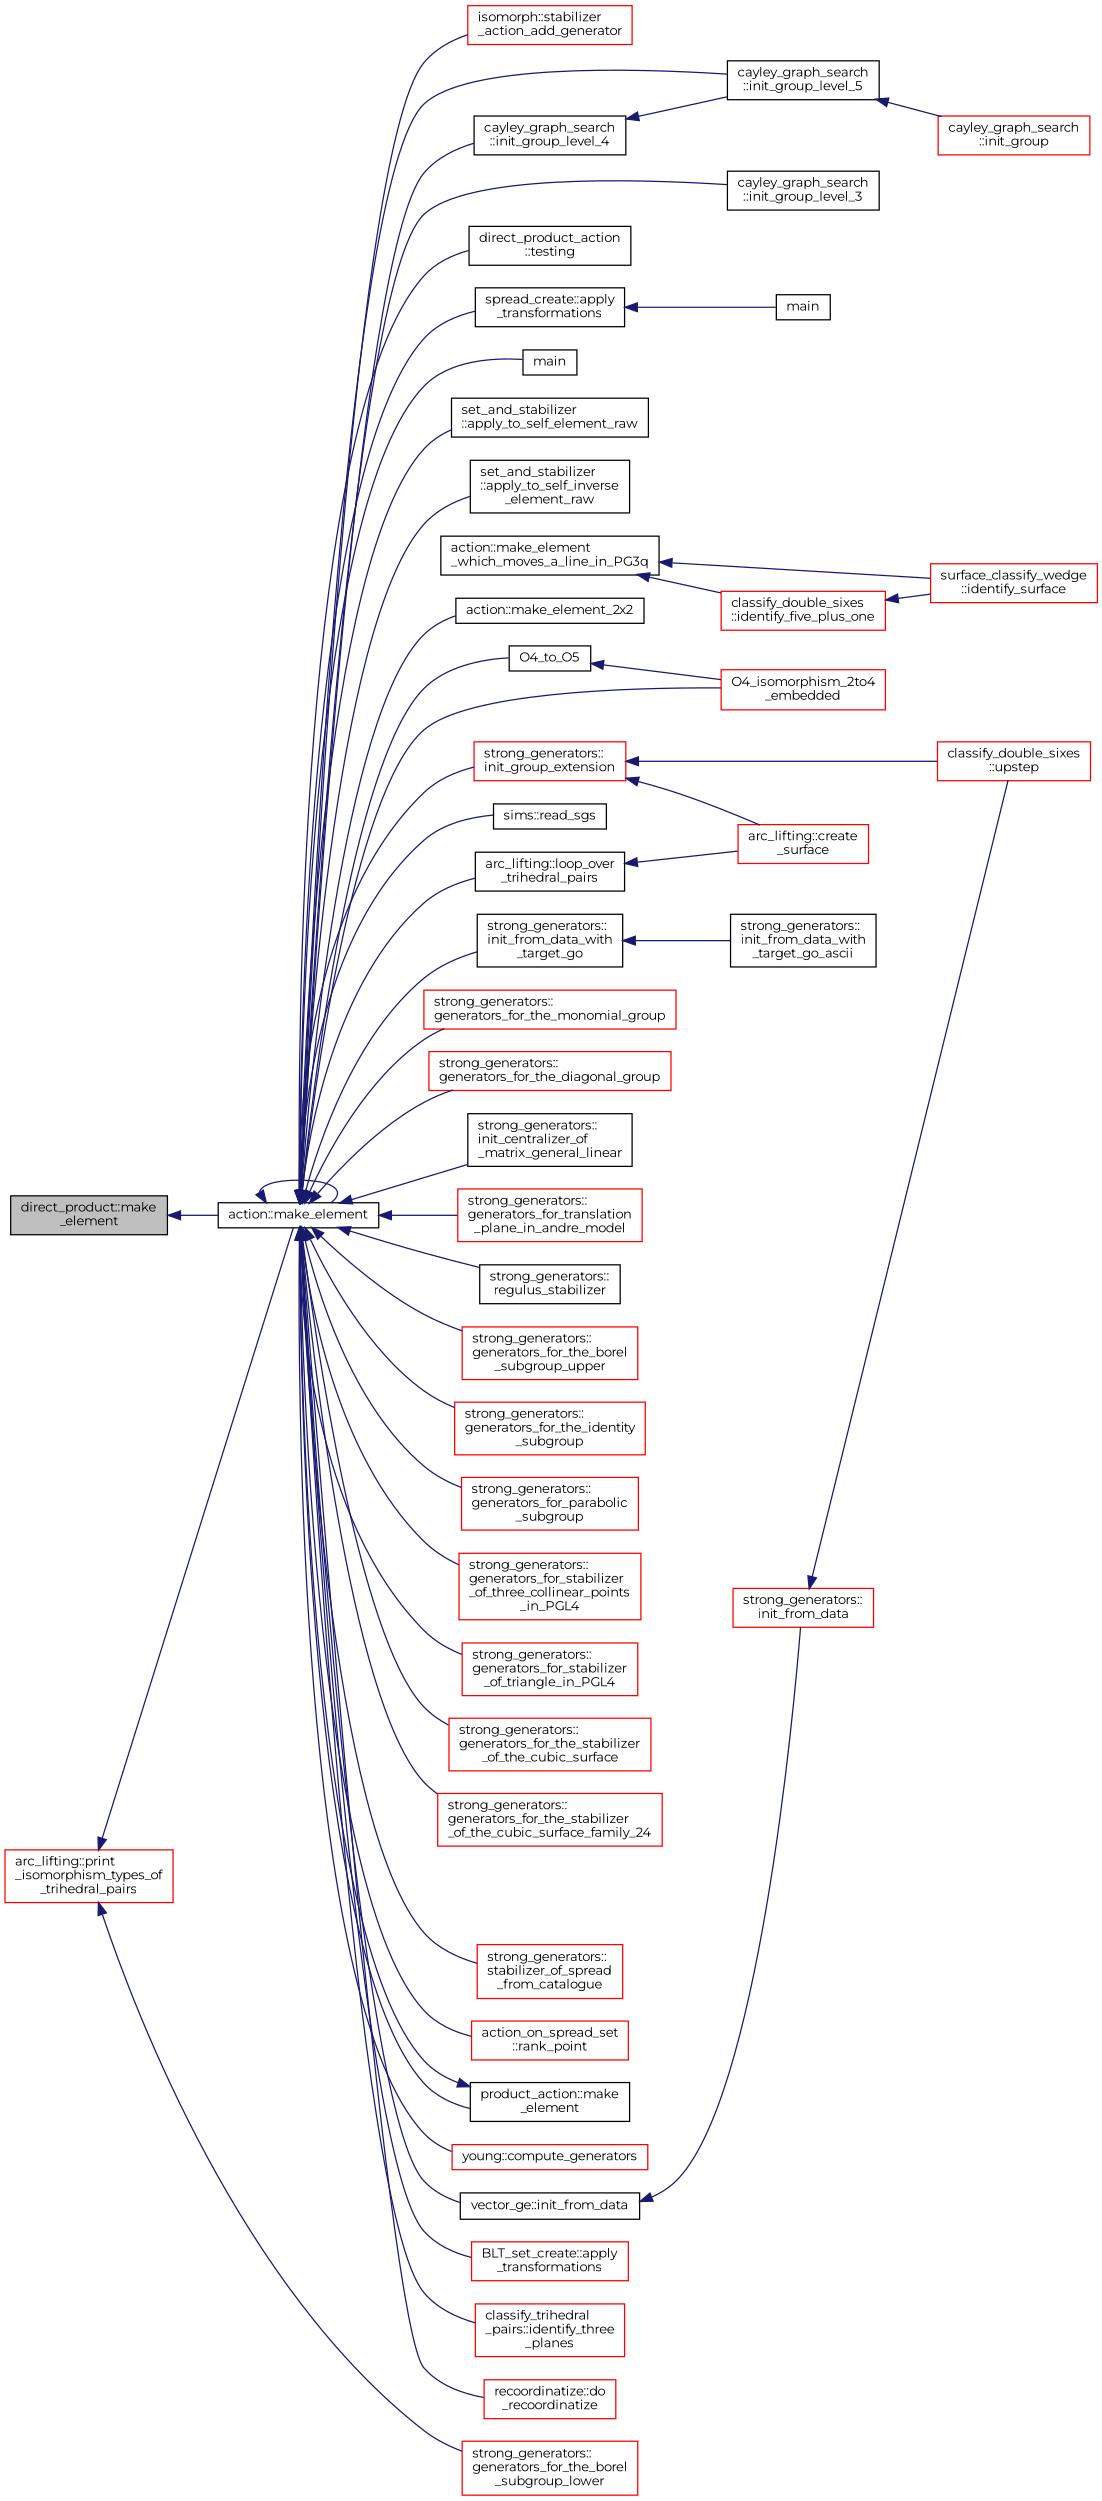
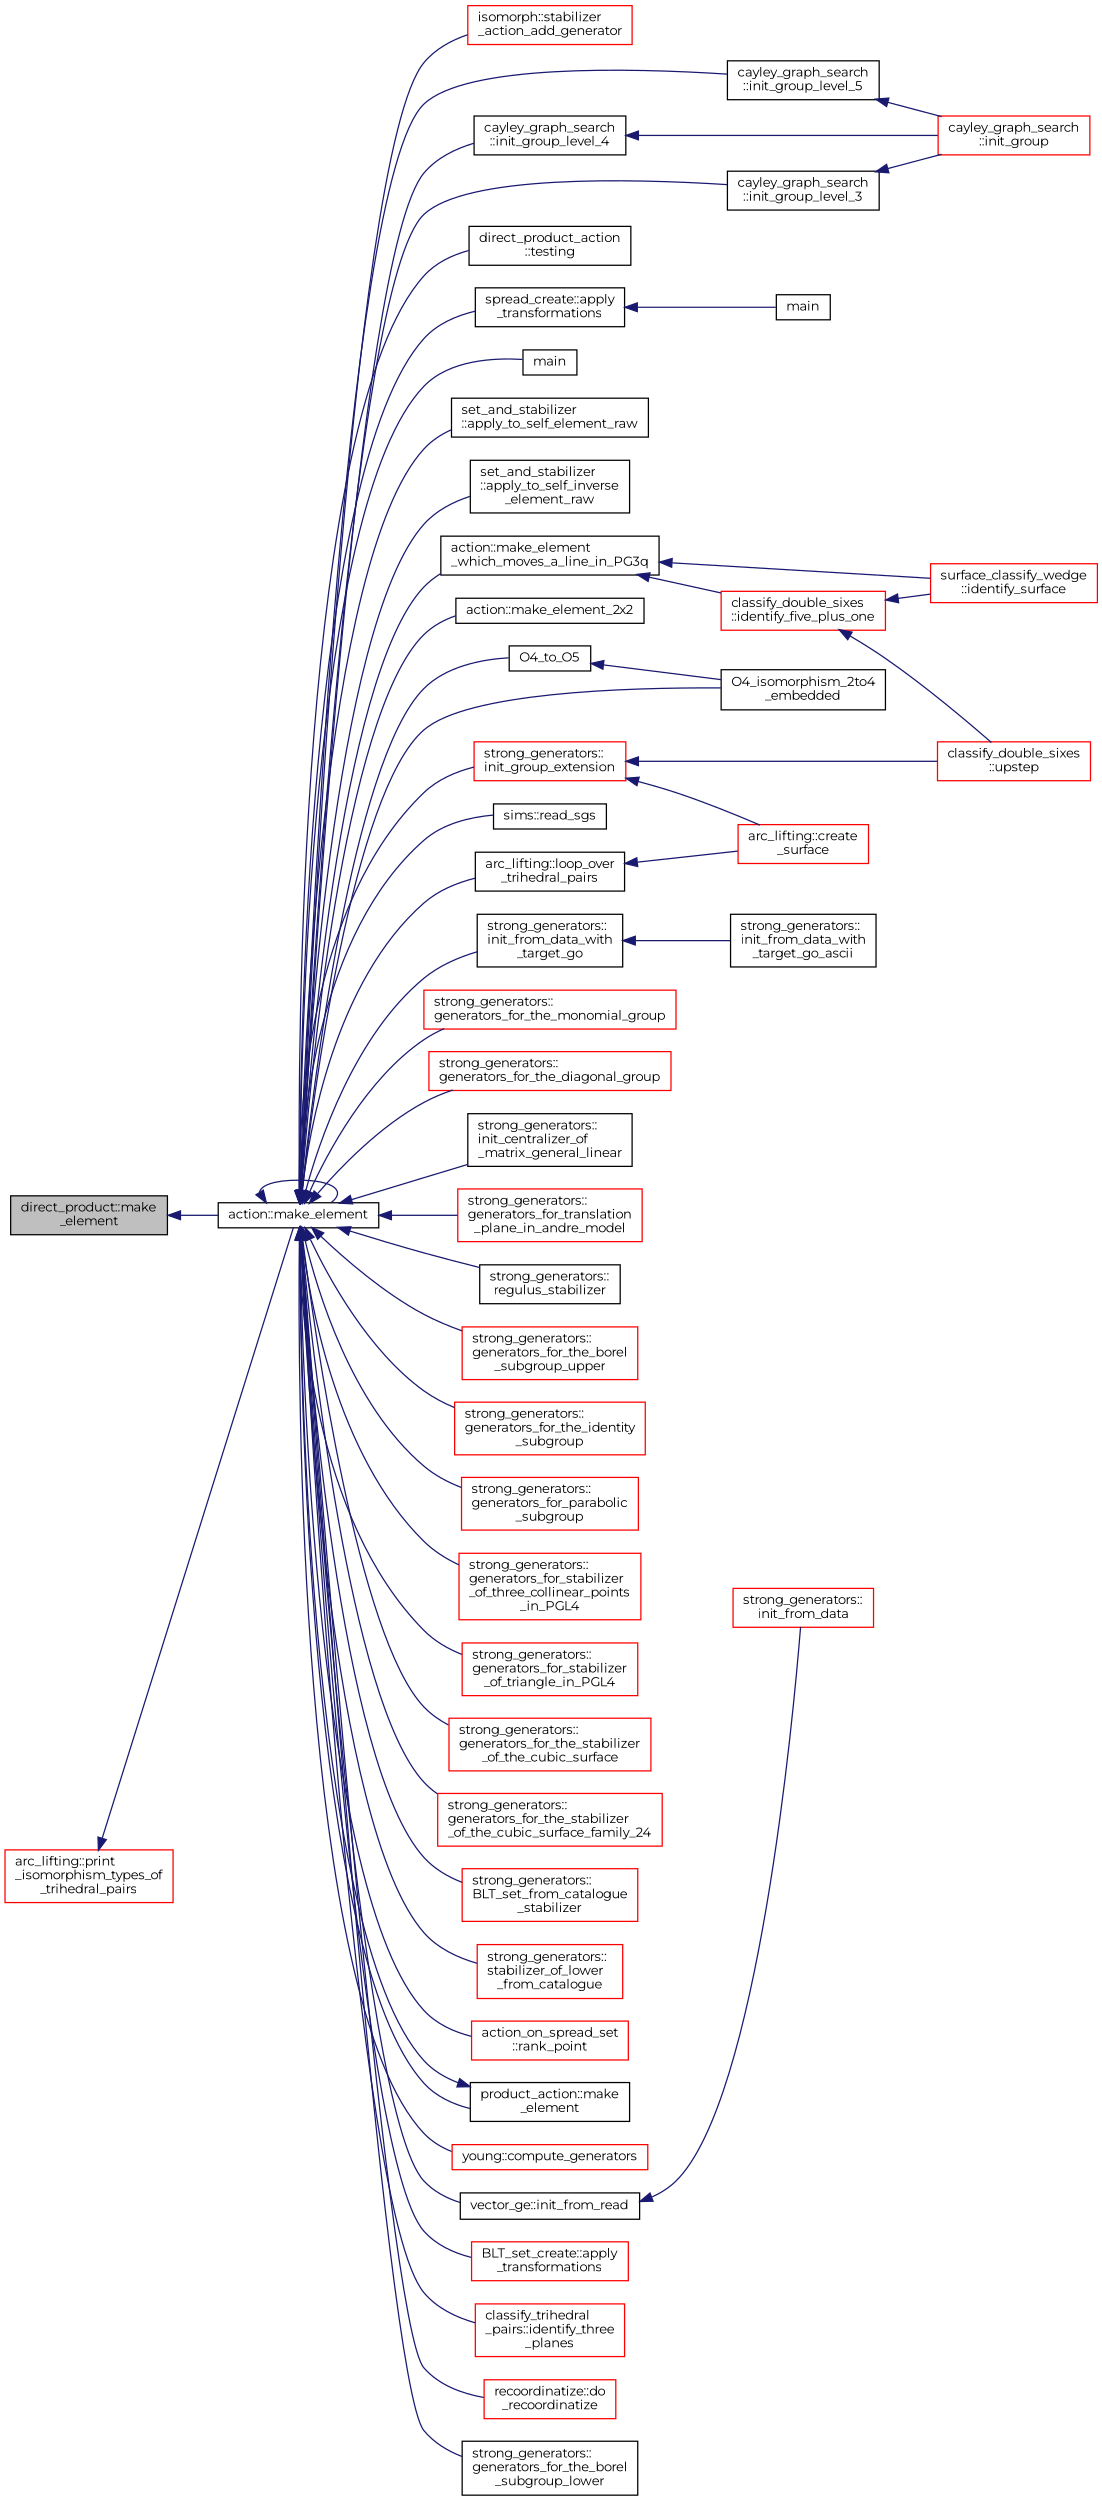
  digraph {
    fontname=Montserrat
    rankdir=LR
    node [color=red fillcolor=white fontname=Montserrat fontsize=10 shape=record style=filled]
    edge [color=midnightblue dir=back fontname=Montserrat fontsize=10 labelfontname=Helvetica labelfontsize=10 style=solid]
    n1 [color=black fillcolor=grey75 fontcolor=black height=0.2 label="direct_product::make\l_element" width=0.4]
    n2 [color=black height=0.2 label="action::make_element" width=0.4]
    n3 [color=black height=0.2 label="cayley_graph_search\l::init_group_level_3" width=0.4]
    n4 [color=black height=0.2 label="cayley_graph_search\l::init_group_level_4" width=0.4]
    n5 [color=black height=0.2 label="cayley_graph_search\l::init_group_level_5" width=0.4]
    n6 [color=black height=0.2 label="direct_product_action\l::testing" width=0.4]
    n7 [color=black height=0.2 label="spread_create::apply\l_transformations" width=0.4]
    n8 [color=black height=0.2 label=main width=0.4]
    n9 [color=black height=0.2 label="set_and_stabilizer\l::apply_to_self_element_raw" width=0.4]
    n10 [color=black height=0.2 label="set_and_stabilizer\l::apply_to_self_inverse\l_element_raw" width=0.4]
-   n11 [color=black height=0.2 label="vector_ge::init_from_data" width=0.4]
+   n11 [color=black height=0.2 label="vector_ge::init_from_read" width=0.4]
    n12 [color=black height=0.2 label="action::make_element_2x2" width=0.4]
    n13 [color=black height=0.2 label="action::make_element\l_which_moves_a_line_in_PG3q" width=0.4]
-   n14 [height=0.2 label="O4_isomorphism_2to4\l_embedded" width=0.4]
+   n14 [color=black height=0.2 label="O4_isomorphism_2to4\l_embedded" width=0.4]
    n15 [color=black height=0.2 label=O4_to_O5 width=0.4]
    n16 [color=black height=0.2 label="sims::read_sgs" width=0.4]
    n17 [color=black height=0.2 label="strong_generators::\linit_from_data_with\l_target_go" width=0.4]
    n18 [height=0.2 label="strong_generators::\linit_group_extension" width=0.4]
    n19 [height=0.2 label="strong_generators::\lgenerators_for_the_monomial_group" width=0.4]
    n20 [height=0.2 label="strong_generators::\lgenerators_for_the_diagonal_group" width=0.4]
    n21 [color=black height=0.2 label="strong_generators::\linit_centralizer_of\l_matrix_general_linear" width=0.4]
    n22 [height=0.2 label="strong_generators::\lgenerators_for_translation\l_plane_in_andre_model" width=0.4]
    n23 [color=black height=0.2 label="strong_generators::\lregulus_stabilizer" width=0.4]
    n24 [height=0.2 label="strong_generators::\lgenerators_for_the_borel\l_subgroup_upper" width=0.4]
-   n25 [height=0.2 label="strong_generators::\lgenerators_for_the_borel\l_subgroup_lower" width=0.4]
+   n25 [color=black height=0.2 label="strong_generators::\lgenerators_for_the_borel\l_subgroup_lower" width=0.4]
    n26 [height=0.2 label="strong_generators::\lgenerators_for_the_identity\l_subgroup" width=0.4]
    n27 [height=0.2 label="strong_generators::\lgenerators_for_parabolic\l_subgroup" width=0.4]
    n28 [height=0.2 label="strong_generators::\lgenerators_for_stabilizer\l_of_three_collinear_points\l_in_PGL4" width=0.4]
    n29 [height=0.2 label="strong_generators::\lgenerators_for_stabilizer\l_of_triangle_in_PGL4" width=0.4]
    n30 [height=0.2 label="strong_generators::\lgenerators_for_the_stabilizer\l_of_the_cubic_surface" width=0.4]
    n31 [height=0.2 label="strong_generators::\lgenerators_for_the_stabilizer\l_of_the_cubic_surface_family_24" width=0.4]
-   n33 [height=0.2 label="strong_generators::\lstabilizer_of_spread\l_from_catalogue" width=0.4]
+   n32 [height=0.2 label="strong_generators::\lBLT_set_from_catalogue\l_stabilizer" width=0.4]
+   n33 [height=0.2 label="strong_generators::\lstabilizer_of_lower\l_from_catalogue" width=0.4]
    n34 [height=0.2 label="action_on_spread_set\l::rank_point" width=0.4]
    n35 [color=black height=0.2 label="product_action::make\l_element" width=0.4]
    n36 [height=0.2 label="young::compute_generators" width=0.4]
    n37 [color=black height=0.2 label="arc_lifting::loop_over\l_trihedral_pairs" width=0.4]
    n38 [height=0.2 label="BLT_set_create::apply\l_transformations" width=0.4]
    n39 [height=0.2 label="classify_trihedral\l_pairs::identify_three\l_planes" width=0.4]
    n40 [height=0.2 label="recoordinatize::do\l_recoordinatize" width=0.4]
    n41 [height=0.2 label="isomorph::stabilizer\l_action_add_generator" width=0.4]
    n42 [height=0.2 label="cayley_graph_search\l::init_group" width=0.4]
    n43 [color=black height=0.2 label=main width=0.4]
    n44 [height=0.2 label="strong_generators::\linit_from_data" width=0.4]
    n45 [height=0.2 label="classify_double_sixes\l::identify_five_plus_one" width=0.4]
    n46 [height=0.2 label="surface_classify_wedge\l::identify_surface" width=0.4]
    n47 [color=black height=0.2 label="strong_generators::\linit_from_data_with\l_target_go_ascii" width=0.4]
    n48 [height=0.2 label="classify_double_sixes\l::upstep" width=0.4]
    n49 [height=0.2 label="arc_lifting::create\l_surface" width=0.4]
    n50 [height=0.2 label="arc_lifting::print\l_isomorphism_types_of\l_trihedral_pairs" width=0.4]
    n1 -> n2
    n2 -> n2
    n2 -> n3
    n2 -> n4
    n2 -> n5
    n2 -> n6
    n2 -> n7
    n2 -> n8
    n2 -> n9
    n2 -> n10
    n2 -> n11
    n2 -> n12
+   n2 -> n13
    n2 -> n14
    n2 -> n15
    n2 -> n16
    n2 -> n17
    n2 -> n18
    n2 -> n19
    n2 -> n20
    n2 -> n21
    n2 -> n22
    n2 -> n23
    n2 -> n24
-   n50 -> n25
+   n2 -> n25
    n2 -> n26
    n2 -> n27
    n2 -> n28
    n2 -> n29
    n2 -> n30
    n2 -> n31
+   n2 -> n32
    n2 -> n33
    n2 -> n34
    n2 -> n35
    n2 -> n36
    n2 -> n37
    n2 -> n38
    n2 -> n39
    n2 -> n40
    n2 -> n41
-   n4 -> n5
+   n3 -> n42
+   n4 -> n42
    n5 -> n42
    n7 -> n43
    n11 -> n44
    n13 -> n45
    n13 -> n46
    n15 -> n14
    n17 -> n47
    n18 -> n48
    n18 -> n49
    n35 -> n2
    n37 -> n49
    n45 -> n46
-   n44 -> n48
+   n45 -> n48
    n50 -> n2
  }
